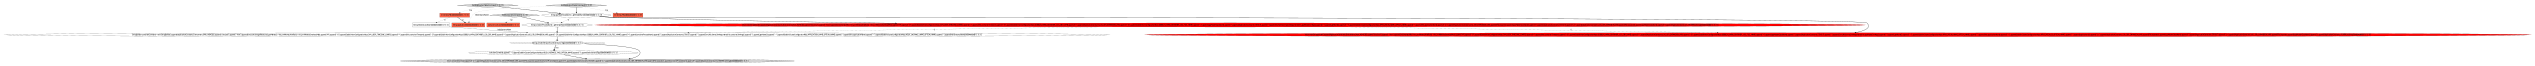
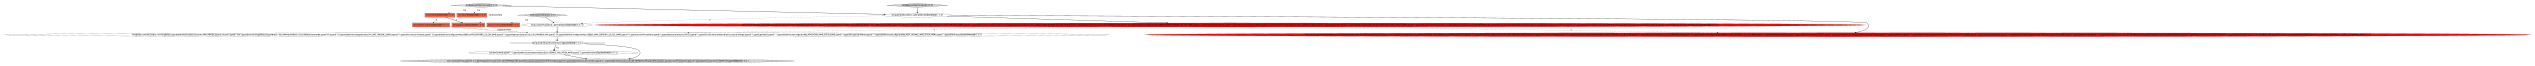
  digraph {
    fontname="IBM Plex Sans"
    node [fillcolor=tomato fontname="IBM Plex Sans" shape=ellipse style=filled]
    edge [fontname="IBM Plex Sans" style=bold]
    n1 [label="int memoryMbs@@@2@@@['0', '1', '0']" shape=box]
    n2 [fillcolor=lightgray label="return containerCommand.append(\" 1>\").append(ApplicationConstants.LOG_DIR_EXPANSION_VAR).append(File.separator).append(containerProcessName).append(\".\").append(ApplicationConstants.STDOUT).append(\" 2>\").append(ApplicationConstants.LOG_DIR_EXPANSION_VAR).append(File.separator).append(containerProcessName).append(\".\").append(ApplicationConstants.STDERR).toString()@@@8@@@['0', '0', '1']"]
    n3 [fillcolor=white label="containerCommand.append(\" --\").append(GobblinClusterConfigurationKeys.HELIX_INSTANCE_TAGS_OPTION_NAME).append(\" \").append(helixInstanceTags)@@@6@@@['0', '0', '1']"]
-   n4 [fillcolor=white label="String helixInstanceName@@@2@@@['0', '0', '1']" shape=box]
+   n4 [label="String helixInstanceName@@@2@@@['0', '0', '1']" shape=box]
    n5 [fillcolor=white label="StringBuilder containerCommand = new StringBuilder().append(ApplicationConstants.Environment.JAVA_HOME.$()).append(\"/bin/java\").append(\" -Xmx\").append((int)(container.getResource().getMemory() * this.jvmMemoryXmxRatio) - this.jvmMemoryOverheadMbs).append(\"M\").append(\" -D\").append(GobblinYarnConfigurationKeys.JVM_USER_TIMEZONE_CONFIG).append(\"=\").append(this.containerTimezone).append(\" -D\").append(GobblinYarnConfigurationKeys.GOBBLIN_YARN_CONTAINER_LOG_DIR_NAME).append(\"=\").append(ApplicationConstants.LOG_DIR_EXPANSION_VAR).append(\" -D\").append(GobblinYarnConfigurationKeys.GOBBLIN_YARN_CONTAINER_LOG_FILE_NAME).append(\"=\").append(containerProcessName).append(\".\").append(ApplicationConstants.STDOUT).append(\" \").append(JvmUtils.formatJvmArguments(this.containerJvmArgs)).append(\" \").append(.getName()).append(\" --\").append(GobblinClusterConfigurationKeys.APPLICATION_NAME_OPTION_NAME).append(\" \").append(this.applicationName).append(\" --\").append(GobblinClusterConfigurationKeys.HELIX_INSTANCE_NAME_OPTION_NAME).append(\" \").append(helixInstanceName)@@@4@@@['0', '0', '1']"]
    n6 [fillcolor=white label="!Strings.isNullOrEmpty(this.helixInstanceTags)@@@5@@@['0', '0', '1']" shape=diamond]
    n7 [fillcolor=lightgray label="buildContainerCommand['0', '0', '1']" shape=diamond]
    n8 [label="Container container@@@2@@@['0', '0', '1']" shape=box]
    n9 [fillcolor=white label="String containerProcessName = .getSimpleName()@@@3@@@['0', '0', '1']"]
    n10 [fillcolor=lightgray label="buildApplicationMasterCommand['1', '0', '0']" shape=diamond]
    n11 [fillcolor=white label="String appMasterClassName = .getSimpleName()@@@3@@@['1', '1', '0']"]
    n12 [label="int memoryMbs@@@2@@@['1', '0', '0']" shape=box]
    n13 [fillcolor=red label="return new StringBuilder().append(ApplicationConstants.Environment.JAVA_HOME.$()).append(\"/bin/java\").append(\" -Xmx\").append((int)(memoryMbs * this.jvmMemoryXmxRatio) - this.jvmMemoryOverheadMbs).append(\"M\").append(\" -D\").append(GobblinYarnConfigurationKeys.JVM_USER_TIMEZONE_CONFIG).append(\"=\").append(this.containerTimezone).append(\" -D\").append(GobblinYarnConfigurationKeys.GOBBLIN_YARN_CONTAINER_LOG_DIR_NAME).append(\"=\").append(ApplicationConstants.LOG_DIR_EXPANSION_VAR).append(\" -D\").append(GobblinYarnConfigurationKeys.GOBBLIN_YARN_CONTAINER_LOG_FILE_NAME).append(\"=\").append(appMasterClassName).append(\".\").append(ApplicationConstants.STDOUT).append(\" \").append(JvmUtils.formatJvmArguments(this.appMasterJvmArgs)).append(\" \").append(.getName()).append(\" --\").append(GobblinClusterConfigurationKeys.APPLICATION_NAME_OPTION_NAME).append(\" \").append(this.applicationName).append(\" 1>\").append(ApplicationConstants.LOG_DIR_EXPANSION_VAR).append(File.separator).append(appMasterClassName).append(\".\").append(ApplicationConstants.STDOUT).append(\" 2>\").append(ApplicationConstants.LOG_DIR_EXPANSION_VAR).append(File.separator).append(appMasterClassName).append(\".\").append(ApplicationConstants.STDERR).toString()@@@4@@@['1', '0', '0']"]
    n14 [fillcolor=red label="return new StringBuilder().append(ApplicationConstants.Environment.JAVA_HOME.$()).append(\"/bin/java\").append(\" -Xmx\").append((int)(memoryMbs * this.jvmMemoryXmxRatio) - this.jvmMemoryOverheadMbs).append(\"M\").append(\" -D\").append(GobblinYarnConfigurationKeys.JVM_USER_TIMEZONE_CONFIG).append(\"=\").append(this.containerTimezone).append(\" -D\").append(GobblinYarnConfigurationKeys.GOBBLIN_YARN_CONTAINER_LOG_DIR_NAME).append(\"=\").append(ApplicationConstants.LOG_DIR_EXPANSION_VAR).append(\" -D\").append(GobblinYarnConfigurationKeys.GOBBLIN_YARN_CONTAINER_LOG_FILE_NAME).append(\"=\").append(appMasterClassName).append(\".\").append(ApplicationConstants.STDOUT).append(\" \").append(JvmUtils.formatJvmArguments(this.appMasterJvmArgs)).append(\" \").append(.getName()).append(\" --\").append(GobblinClusterConfigurationKeys.APPLICATION_NAME_OPTION_NAME).append(\" \").append(this.applicationName).append(\" --\").append(GobblinClusterConfigurationKeys.APPLICATION_ID_OPTION_NAME).append(\" \").append(applicationId).append(\" 1>\").append(ApplicationConstants.LOG_DIR_EXPANSION_VAR).append(File.separator).append(appMasterClassName).append(\".\").append(ApplicationConstants.STDOUT).append(\" 2>\").append(ApplicationConstants.LOG_DIR_EXPANSION_VAR).append(File.separator).append(appMasterClassName).append(\".\").append(ApplicationConstants.STDERR).toString()@@@4@@@['0', '1', '0']"]
    n15 [label="String applicationId@@@2@@@['0', '1', '0']" shape=box]
    n16 [fillcolor=lightgray label="buildApplicationMasterCommand['0', '1', '0']" shape=diamond]
    n3 -> n2
    n4 -> n5 [label=helixInstanceName style=solid]
    n5 -> n6
    n6 -> n2
    n6 -> n3 [label=true style=dotted]
    n6 -> n3
    n7 -> n8 [label=true style=dotted]
    n7 -> n9
    n9 -> n5
    n10 -> n11
-   n10 -> n12 [label=true style=dotted]
+   n16 -> n12 [label=true style=dotted]
    n11 -> n9 [label=0 style=dashed]
    n11 -> n13
    n11 -> n14
    n12 -> n4 [label=0 style=dashed]
    n12 -> n15 [label=0]
    n13 -> n5 [label=0 style=dashed]
    n13 -> n14 [label=0 style=dashed]
    n16 -> n1 [label=true style=dotted]
    n16 -> n11
    n16 -> n15 [label=helixInstanceName style=dotted]
  }
